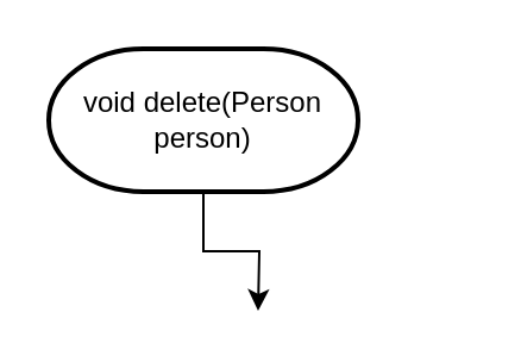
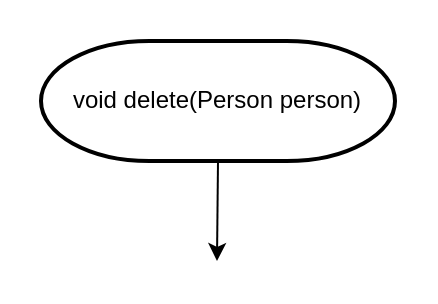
  <mxCell id="0" />
  <mxCell id="1" parent="0" />
  <mxCell id="2" style="edgeStyle=orthogonalEdgeStyle;rounded=0;orthogonalLoop=1;jettySize=auto;html=1;exitX=0.5;exitY=1;exitDx=0;exitDy=0;exitPerimeter=0;entryX=0.5;entryY=0;entryDx=0;entryDy=0;" parent="1" source="3" edge="1"><mxGeometry relative="1" as="geometry"><mxPoint x="108" y="130" as="targetPoint" /></mxGeometry></mxCell>
- <mxCell id="3" value="&lt;span style=&quot;text-align: left&quot;&gt;void delete(Person person)&lt;/span&gt;" style="strokeWidth=2;html=1;shape=mxgraph.flowchart.terminator;whiteSpace=wrap;" parent="1" vertex="1"><mxGeometry x="20" y="20" width="130" height="60" as="geometry" /></mxCell>
+ <mxCell id="3" value="&lt;span style=&quot;text-align: left&quot;&gt;void delete(Person person)&lt;/span&gt;" style="strokeWidth=2;html=1;shape=mxgraph.flowchart.terminator;whiteSpace=wrap;" parent="1" vertex="1"><mxGeometry x="20" y="20" width="177" height="60" as="geometry" /></mxCell>
